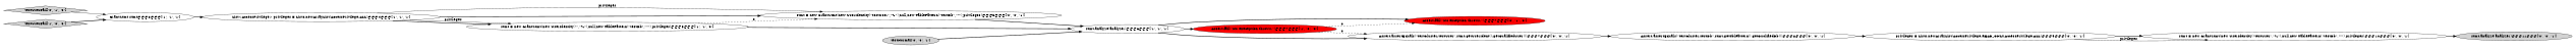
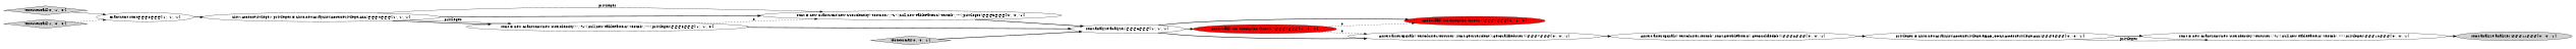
  digraph {
    rankdir=LR
    node [fillcolor=white shape=ellipse style=filled]
    edge [style=bold]
    n1 [label="Assert.assertEquals(\"testCluster:testDb\",stmt.getTblPattern().getQuolifiedDb())@@@8@@@['0', '0', '1']"]
    n2 [label="privileges = Lists.newArrayList(AccessPrivilege.READ_ONLY,AccessPrivilege.ALL)@@@9@@@['0', '0', '1']"]
    n3 [label="stmt = new GrantStmt(new UserIdentity(\"testUser\",\"%\"),null,new TablePattern(\"testDb\",\"*\"),privileges)@@@10@@@['0', '0', '1']"]
    n4 [label="List<AccessPrivilege> privileges = Lists.newArrayList(AccessPrivilege.ALL)@@@4@@@['1', '1', '1']"]
    n5 [label="stmt = new GrantStmt(new UserIdentity(\"testUser\",\"%\"),null,new TablePattern(\"testDb\",\"*\"),privileges)@@@5@@@['0', '0', '1']"]
    n6 [label="stmt = new GrantStmt(new UserIdentity(\"\",\"%\"),null,new TablePattern(\"testDb\",\"*\"),privileges)@@@5@@@['1', '1', '0']"]
    n7 [label="stmt.analyze(analyzer)@@@6@@@['1', '1', '1']"]
    n8 [fillcolor=lightgray label="testUserFail['0', '1', '0']" shape=diamond]
    n9 [label="GrantStmt stmt@@@3@@@['1', '1', '1']"]
    n10 [fillcolor=red label="Assert.fail(\"No exception throws.\")@@@7@@@['0', '1', '0']"]
    n11 [fillcolor=red label="Assert.fail(\"No exeception throws.\")@@@7@@@['1', '0', '0']"]
    n12 [label="Assert.assertEquals(\"testCluster:testUser\",stmt.getUserIdent().getQualifiedUser())@@@7@@@['0', '0', '1']"]
    n13 [fillcolor=lightgray label="stmt.analyze(analyzer)@@@11@@@['0', '0', '1']"]
-   n14 [fillcolor=lightgray label="testNormal['0', '0', '1']"]
+   n14 [fillcolor=lightgray label="testNormal['0', '0', '1']" shape=diamond]
    n15 [fillcolor=lightgray label="testUserFail['1', '0', '0']" shape=diamond]
    n1 -> n2
    n2 -> n3
    n2 -> n3 [label=privileges style=solid]
    n3 -> n13
    n4 -> n5 [label=privileges style=solid]
    n4 -> n5
    n4 -> n6 [label=privileges style=solid]
    n4 -> n6
    n5 -> n7
    n6 -> n5 [label=0 style=dashed]
    n6 -> n7
    n7 -> n10
    n7 -> n11
    n7 -> n12
    n8 -> n9 [style=solid]
    n9 -> n4
    n11 -> n10 [label=0 style=dashed]
    n11 -> n12 [label=0 style=dashed]
    n12 -> n1
    n14 -> n7
-   n15 -> n9
+   n15 -> n9 [style=dashed]
  }
